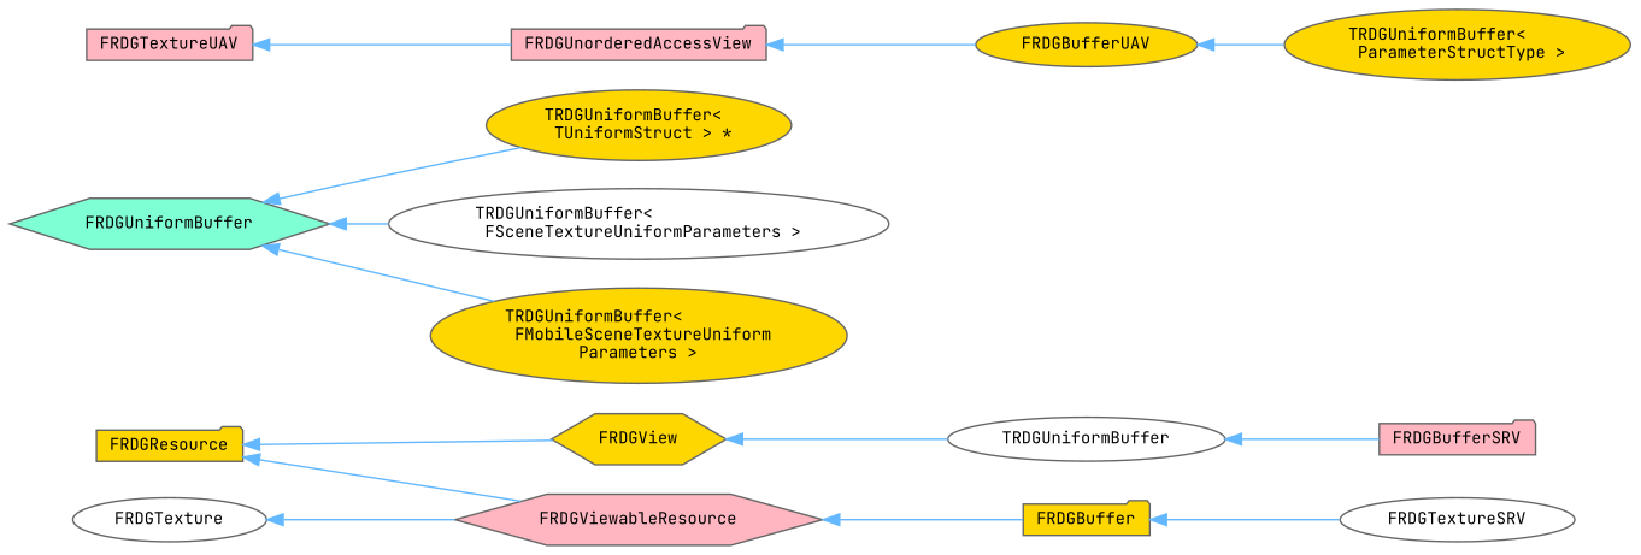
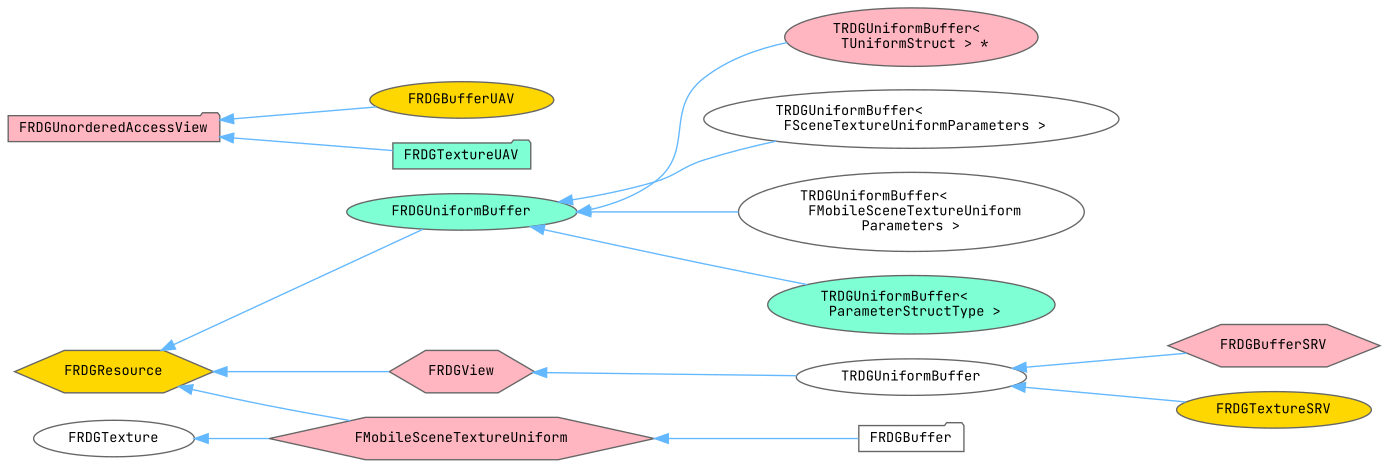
  digraph {
    fontname="JetBrains Mono"
    rankdir=LR
    node [color=grey40 fillcolor=gold fontname="JetBrains Mono" fontsize=10 shape=ellipse style=filled]
    edge [color=steelblue1 dir=back fontname="JetBrains Mono" fontsize=10 labelfontname=Helvetica labelfontsize=10 style=solid]
-   n1 [height=0.2 label=FRDGResource shape=folder width=0.4]
-   n2 [fillcolor=aquamarine height=0.2 label=FRDGUniformBuffer shape=hexagon width=0.4]
-   n3 [height=0.2 label=FRDGView shape=hexagon width=0.4]
-   n4 [fillcolor=lightpink height=0.2 label=FRDGViewableResource shape=hexagon width=0.4]
-   n5 [height=0.2 label="TRDGUniformBuffer\<\l TUniformStruct \> *" width=0.4]
+   n1 [height=0.2 label=FRDGResource shape=hexagon width=0.4]
+   n2 [fillcolor=aquamarine height=0.2 label=FRDGUniformBuffer width=0.4]
+   n3 [fillcolor=lightpink height=0.2 label=FRDGView shape=hexagon width=0.4]
+   n4 [fillcolor=lightpink height=0.2 label=FMobileSceneTextureUniform shape=hexagon width=0.4]
+   n5 [fillcolor=lightpink height=0.2 label="TRDGUniformBuffer\<\l TUniformStruct \> *" width=0.4]
    n6 [fillcolor=white height=0.2 label="TRDGUniformBuffer\<\l FSceneTextureUniformParameters \>" width=0.4]
-   n7 [height=0.2 label="TRDGUniformBuffer\<\l FMobileSceneTextureUniform\lParameters \>" width=0.4]
-   n8 [height=0.2 label="TRDGUniformBuffer\<\l ParameterStructType \>" width=0.4]
+   n7 [fillcolor=white height=0.2 label="TRDGUniformBuffer\<\l FMobileSceneTextureUniform\lParameters \>" width=0.4]
+   n8 [fillcolor=aquamarine height=0.2 label="TRDGUniformBuffer\<\l ParameterStructType \>" width=0.4]
    n9 [fillcolor=white height=0.2 label=TRDGUniformBuffer width=0.4]
-   n10 [height=0.2 label=FRDGBuffer shape=folder width=0.4]
-   n11 [fillcolor=lightpink height=0.2 label=FRDGBufferSRV shape=folder width=0.4]
-   n12 [fillcolor=white height=0.2 label=FRDGTextureSRV width=0.4]
+   n10 [fillcolor=white height=0.2 label=FRDGBuffer shape=folder width=0.4]
+   n11 [fillcolor=lightpink height=0.2 label=FRDGBufferSRV shape=hexagon width=0.4]
+   n12 [height=0.2 label=FRDGTextureSRV width=0.4]
    n13 [fillcolor=lightpink height=0.2 label=FRDGUnorderedAccessView shape=folder width=0.4]
    n14 [height=0.2 label=FRDGBufferUAV width=0.4]
-   n15 [fillcolor=lightpink height=0.2 label=FRDGTextureUAV shape=folder width=0.4]
+   n15 [fillcolor=aquamarine height=0.2 label=FRDGTextureUAV shape=folder width=0.4]
    n16 [fillcolor=white height=0.2 label=FRDGTexture width=0.4]
+   n1 -> n2
    n1 -> n3
    n1 -> n4
    n2 -> n5
    n2 -> n6
    n2 -> n7
-   n14 -> n8
+   n2 -> n8
    n3 -> n9
    n4 -> n10
    n9 -> n11
-   n10 -> n12
+   n9 -> n12
    n13 -> n14
-   n15 -> n13
+   n13 -> n15
    n16 -> n4
  }
